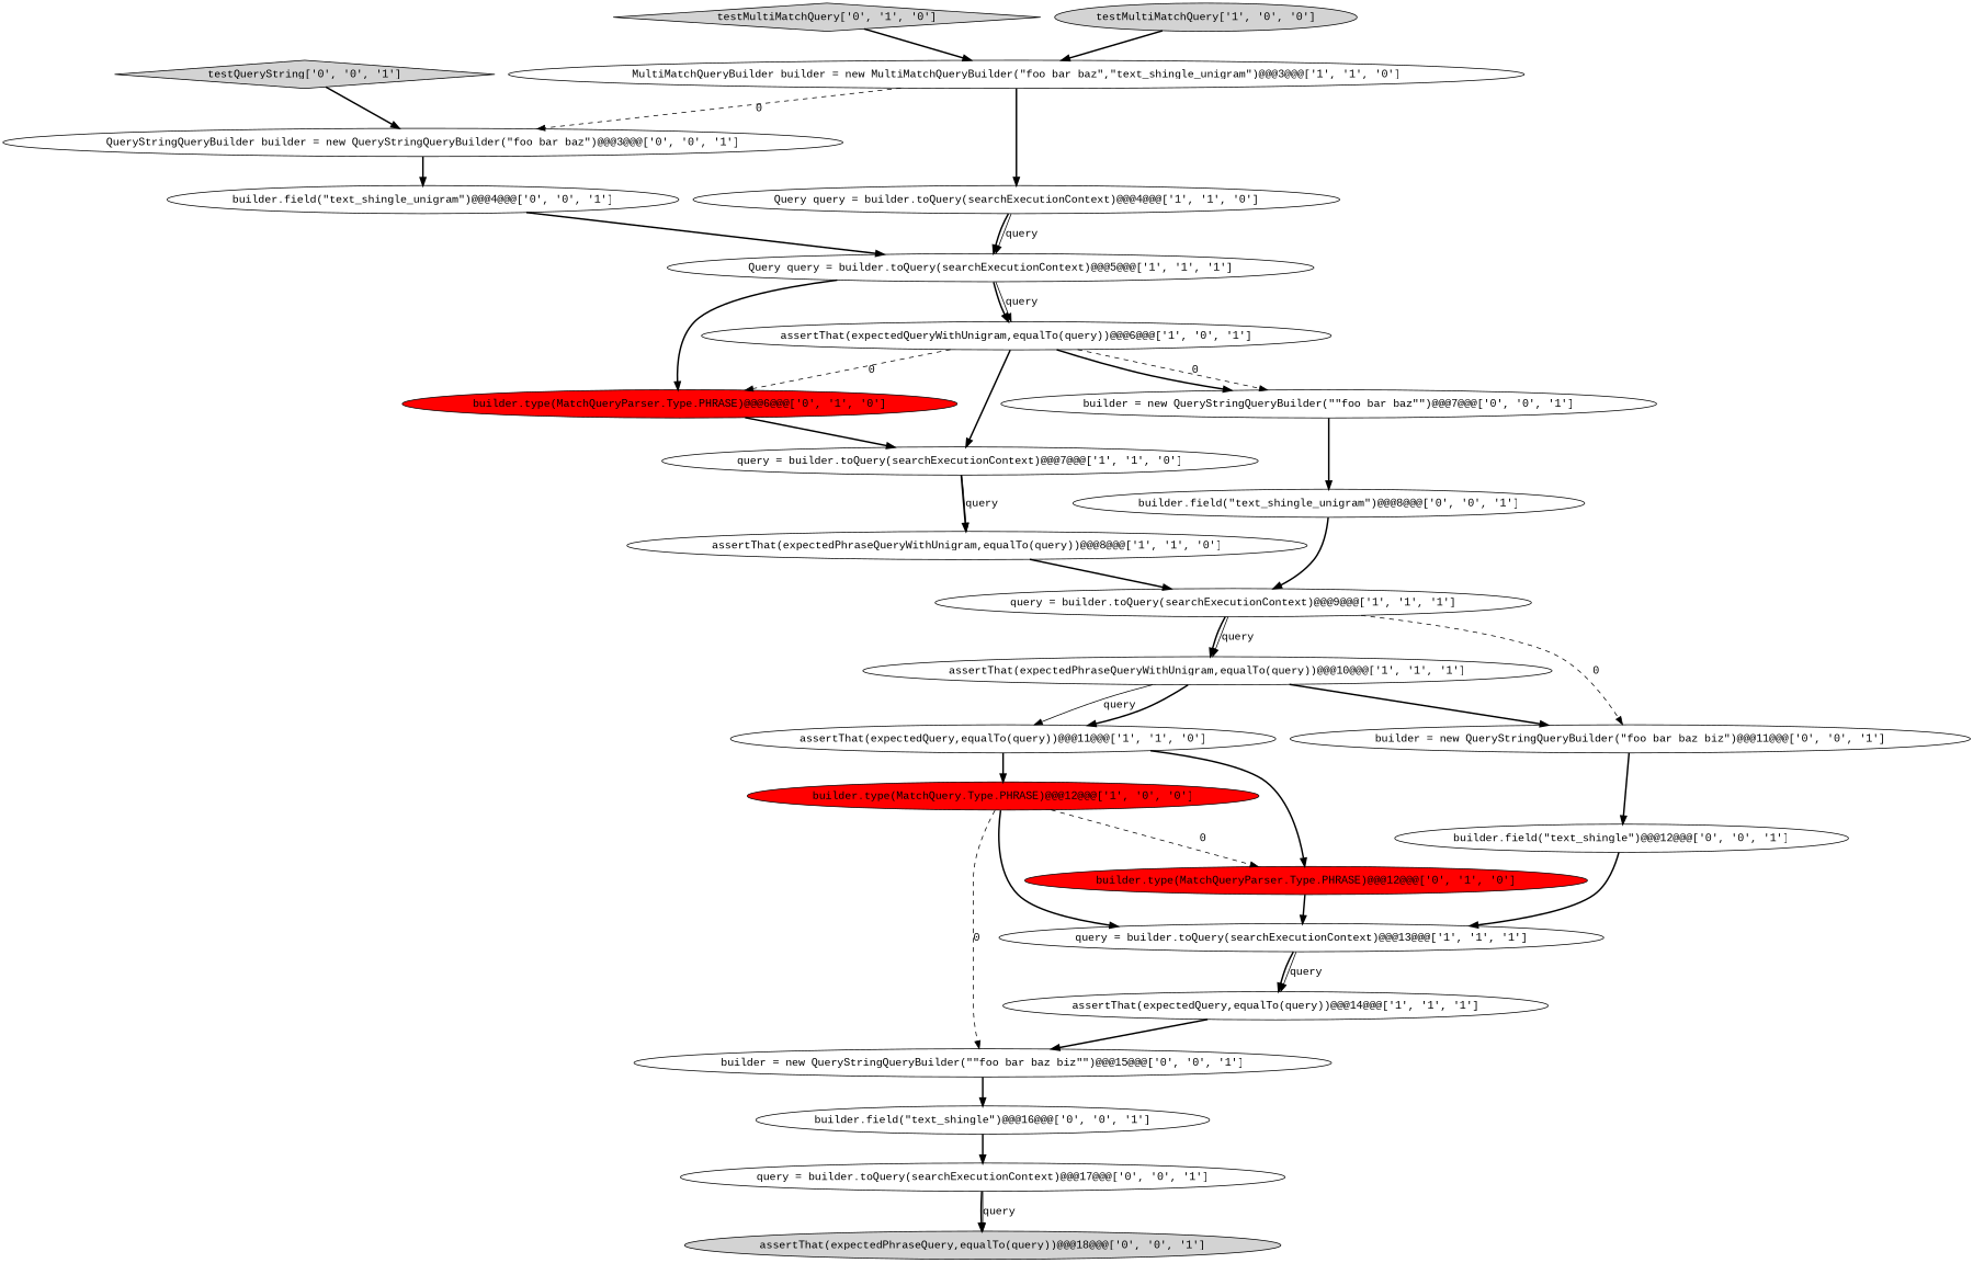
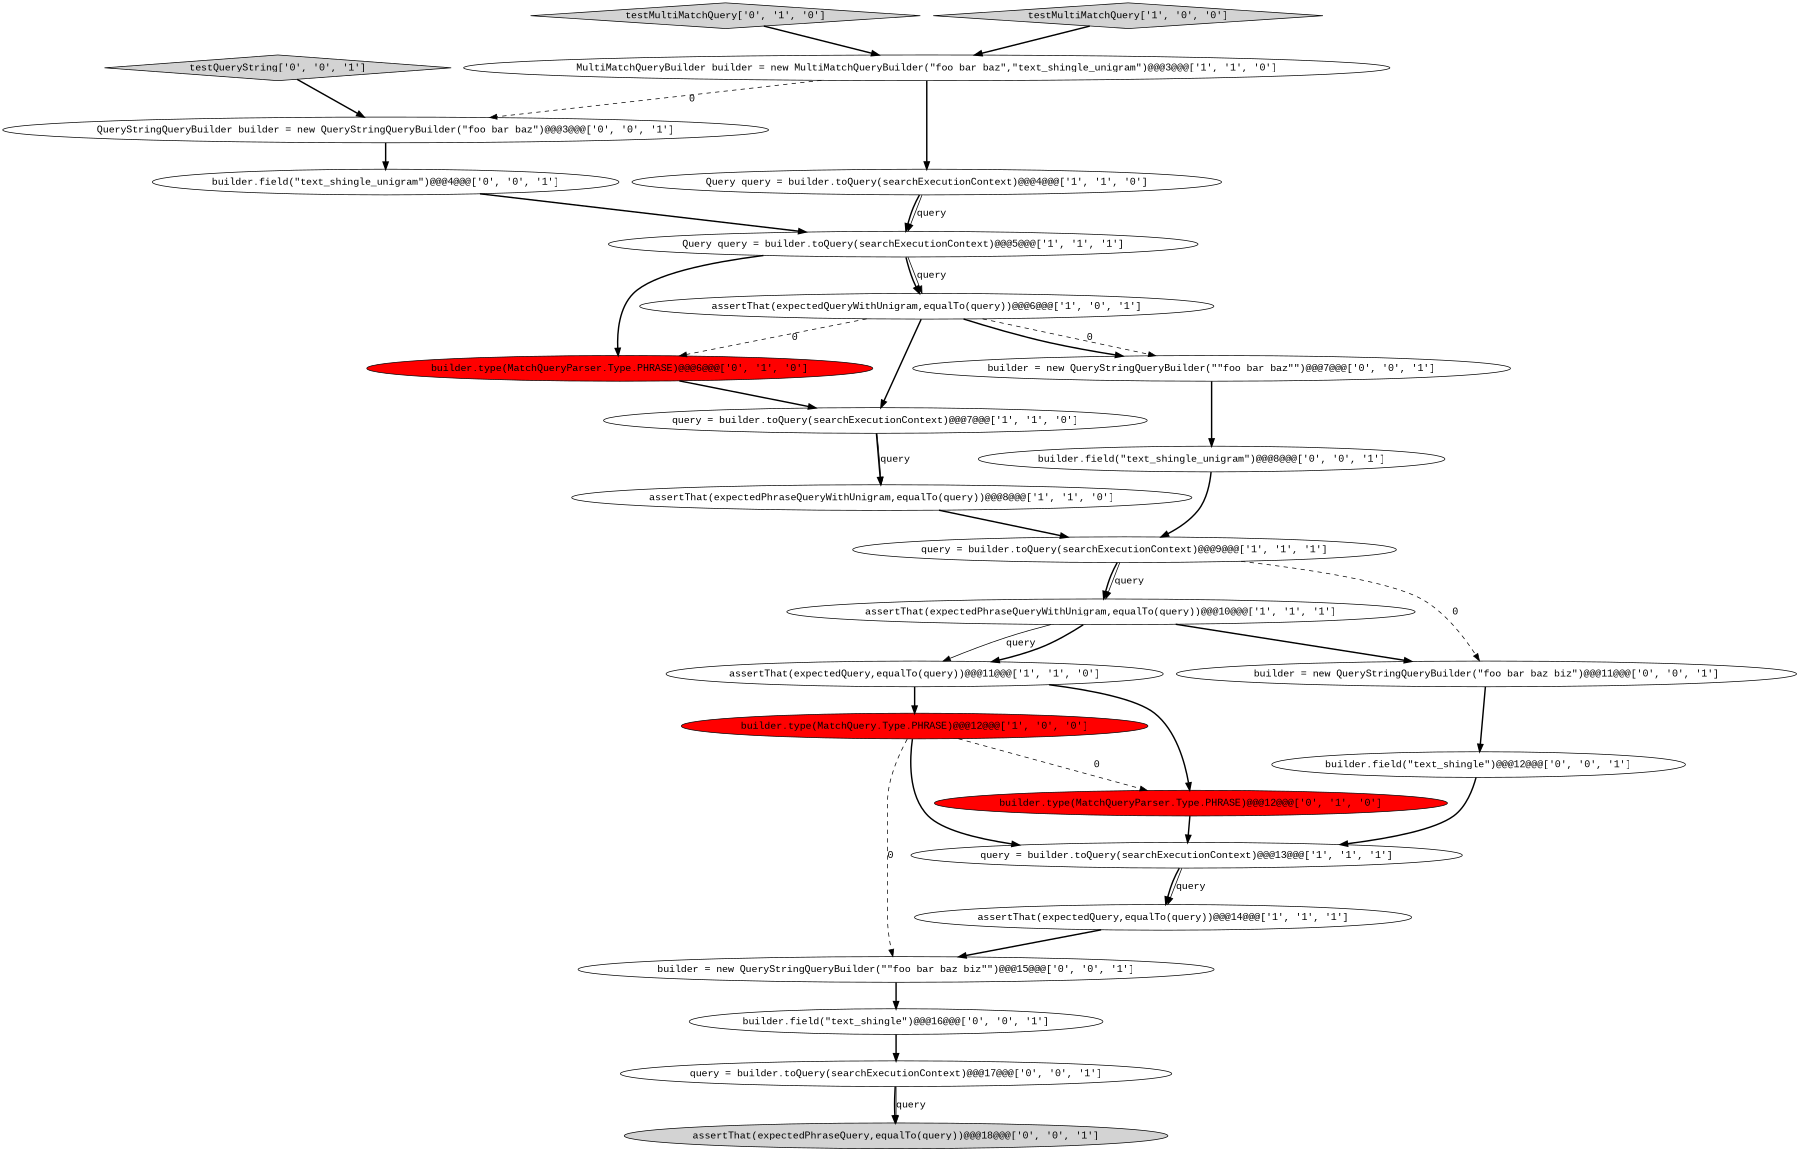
  digraph {
    fontname="Liberation Mono"
    node [fillcolor=white shape=ellipse style=filled fontname="Liberation Mono"]
    edge [style=bold fontname="Liberation Mono"]
    n1 [fillcolor=lightgray label="testMultiMatchQuery['0', '1', '0']" shape=diamond]
    n2 [label="MultiMatchQueryBuilder builder = new MultiMatchQueryBuilder(\"foo bar baz\",\"text_shingle_unigram\")@@@3@@@['1', '1', '0']"]
    n3 [fillcolor=red label="builder.type(MatchQuery.Type.PHRASE)@@@12@@@['1', '0', '0']"]
    n4 [label="query = builder.toQuery(searchExecutionContext)@@@13@@@['1', '1', '1']"]
    n5 [label="builder = new QueryStringQueryBuilder(\"\"foo bar baz biz\"\")@@@15@@@['0', '0', '1']"]
    n6 [fillcolor=red label="builder.type(MatchQueryParser.Type.PHRASE)@@@12@@@['0', '1', '0']"]
    n7 [label="builder.field(\"text_shingle\")@@@16@@@['0', '0', '1']"]
    n8 [label="query = builder.toQuery(searchExecutionContext)@@@17@@@['0', '0', '1']"]
    n9 [label="QueryStringQueryBuilder builder = new QueryStringQueryBuilder(\"foo bar baz\")@@@3@@@['0', '0', '1']"]
    n10 [label="builder.field(\"text_shingle_unigram\")@@@4@@@['0', '0', '1']"]
    n11 [label="Query query = builder.toQuery(searchExecutionContext)@@@5@@@['1', '1', '1']"]
    n12 [label="assertThat(expectedQueryWithUnigram,equalTo(query))@@@6@@@['1', '0', '1']"]
    n13 [fillcolor=red label="builder.type(MatchQueryParser.Type.PHRASE)@@@6@@@['0', '1', '0']"]
    n14 [fillcolor=lightgray label="testQueryString['0', '0', '1']" shape=diamond]
    n15 [label="assertThat(expectedQuery,equalTo(query))@@@14@@@['1', '1', '1']"]
    n16 [label="assertThat(expectedQuery,equalTo(query))@@@11@@@['1', '1', '0']"]
    n17 [label="query = builder.toQuery(searchExecutionContext)@@@9@@@['1', '1', '1']"]
    n18 [label="assertThat(expectedPhraseQueryWithUnigram,equalTo(query))@@@10@@@['1', '1', '1']"]
    n19 [label="builder = new QueryStringQueryBuilder(\"foo bar baz biz\")@@@11@@@['0', '0', '1']"]
    n20 [label="Query query = builder.toQuery(searchExecutionContext)@@@4@@@['1', '1', '0']"]
    n21 [label="builder.field(\"text_shingle\")@@@12@@@['0', '0', '1']"]
    n22 [fillcolor=lightgray label="assertThat(expectedPhraseQuery,equalTo(query))@@@18@@@['0', '0', '1']"]
    n23 [label="query = builder.toQuery(searchExecutionContext)@@@7@@@['1', '1', '0']"]
    n24 [label="assertThat(expectedPhraseQueryWithUnigram,equalTo(query))@@@8@@@['1', '1', '0']"]
    n25 [label="builder = new QueryStringQueryBuilder(\"\"foo bar baz\"\")@@@7@@@['0', '0', '1']"]
    n26 [label="builder.field(\"text_shingle_unigram\")@@@8@@@['0', '0', '1']"]
-   n27 [fillcolor=lightgray label="testMultiMatchQuery['1', '0', '0']"]
+   n27 [fillcolor=lightgray label="testMultiMatchQuery['1', '0', '0']" shape=diamond]
    n1 -> n2
    n2 -> n9 [label=0 style=dashed]
    n2 -> n20
    n3 -> n4
    n3 -> n5 [label=0 style=dashed]
    n3 -> n6 [label=0 style=dashed]
    n4 -> n15
    n4 -> n15 [label=query style=solid]
    n5 -> n7
    n6 -> n4
    n7 -> n8
    n8 -> n22
    n8 -> n22 [label=query style=solid]
    n9 -> n10
    n10 -> n11
    n11 -> n12 [label=query style=solid]
    n11 -> n12
    n11 -> n13
    n12 -> n13 [label=0 style=dashed]
    n12 -> n23
    n12 -> n25 [label=0 style=dashed]
    n12 -> n25
    n13 -> n23
    n14 -> n9
    n15 -> n5
    n16 -> n3
    n16 -> n6
    n17 -> n18 [label=query style=solid]
    n17 -> n18
    n17 -> n19 [label=0 style=dashed]
    n18 -> n16
    n18 -> n16 [label=query style=solid]
    n18 -> n19
    n19 -> n21
    n20 -> n11 [label=query style=solid]
    n20 -> n11
    n21 -> n4
    n23 -> n24
    n23 -> n24 [label=query style=solid]
    n24 -> n17
    n25 -> n26
    n26 -> n17
    n27 -> n2
  }
